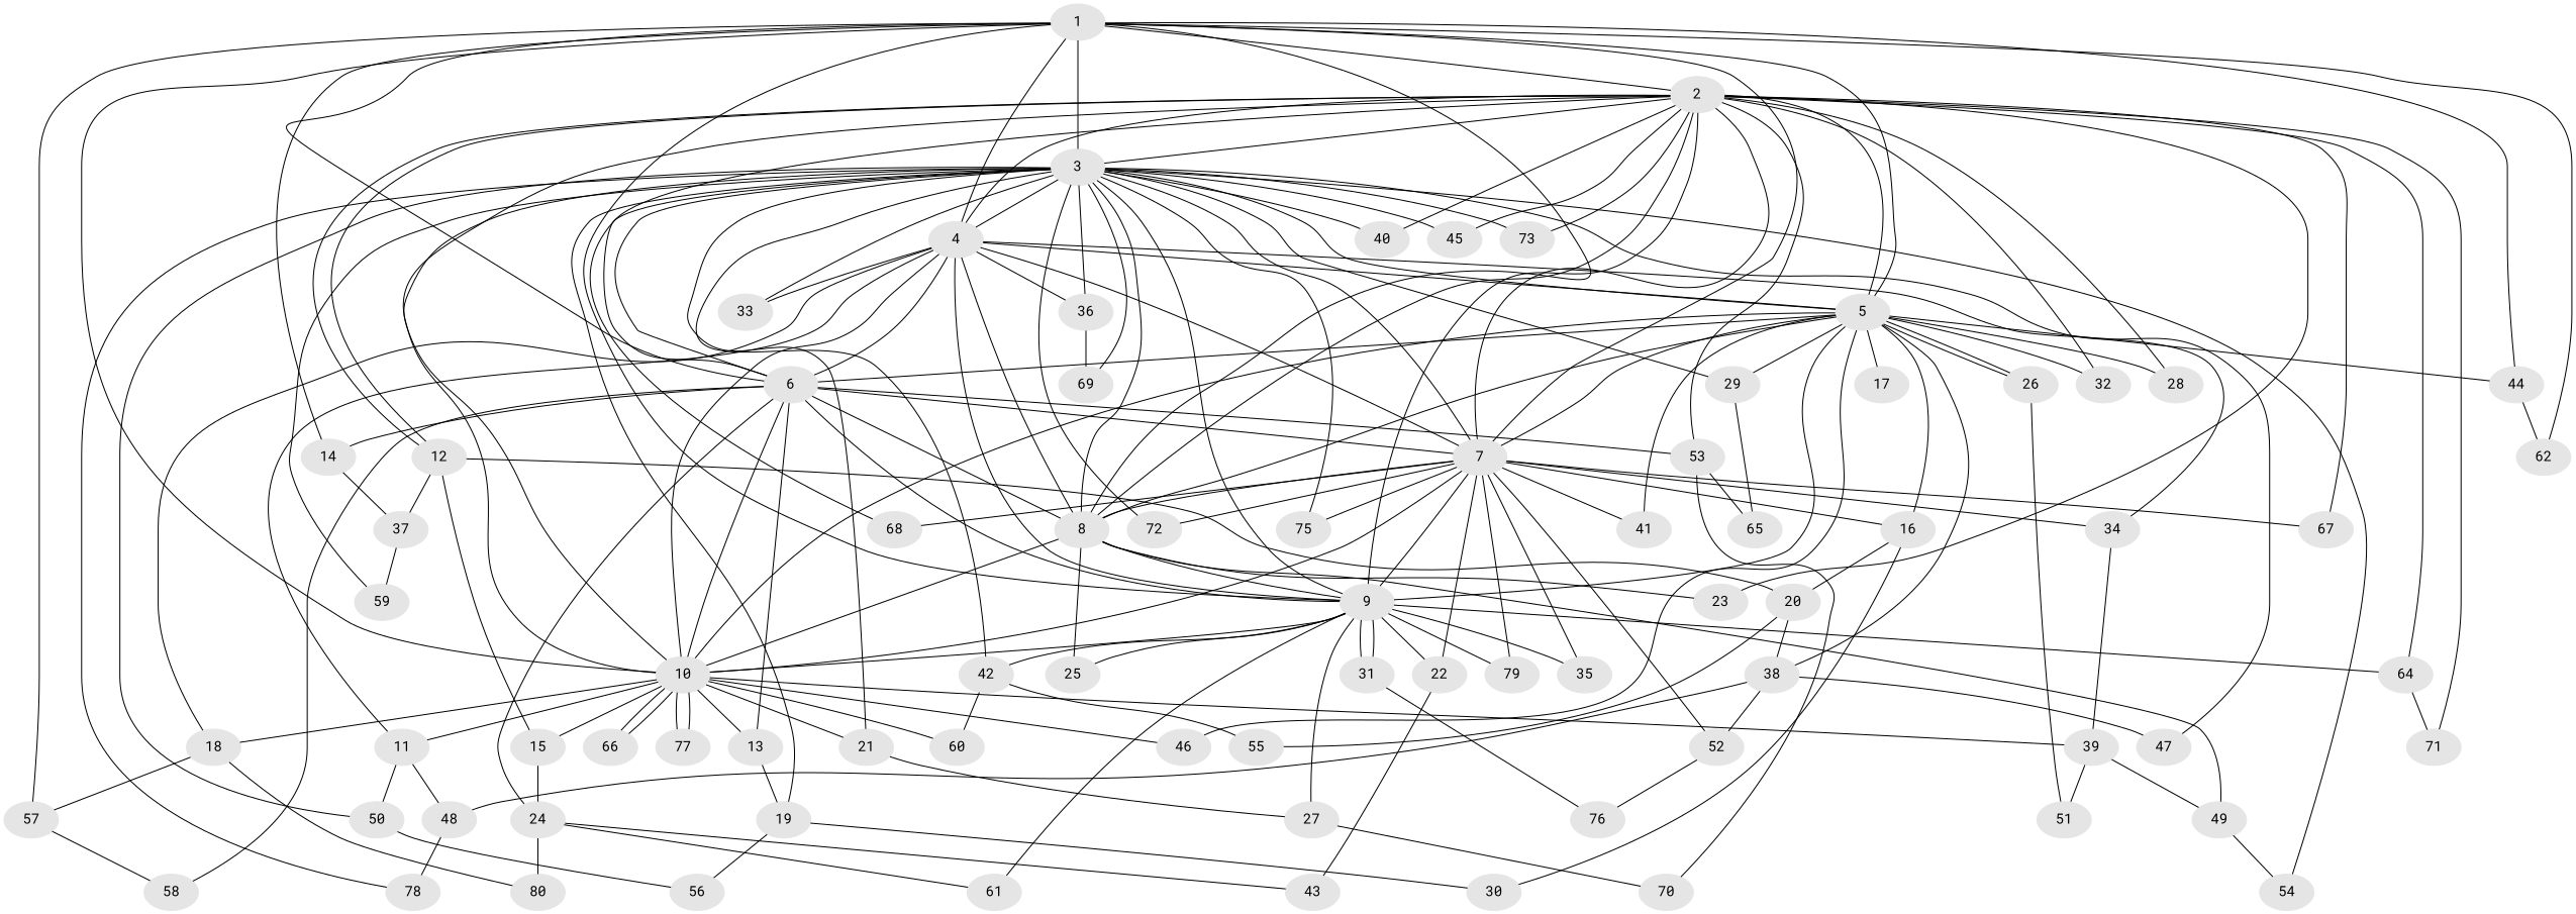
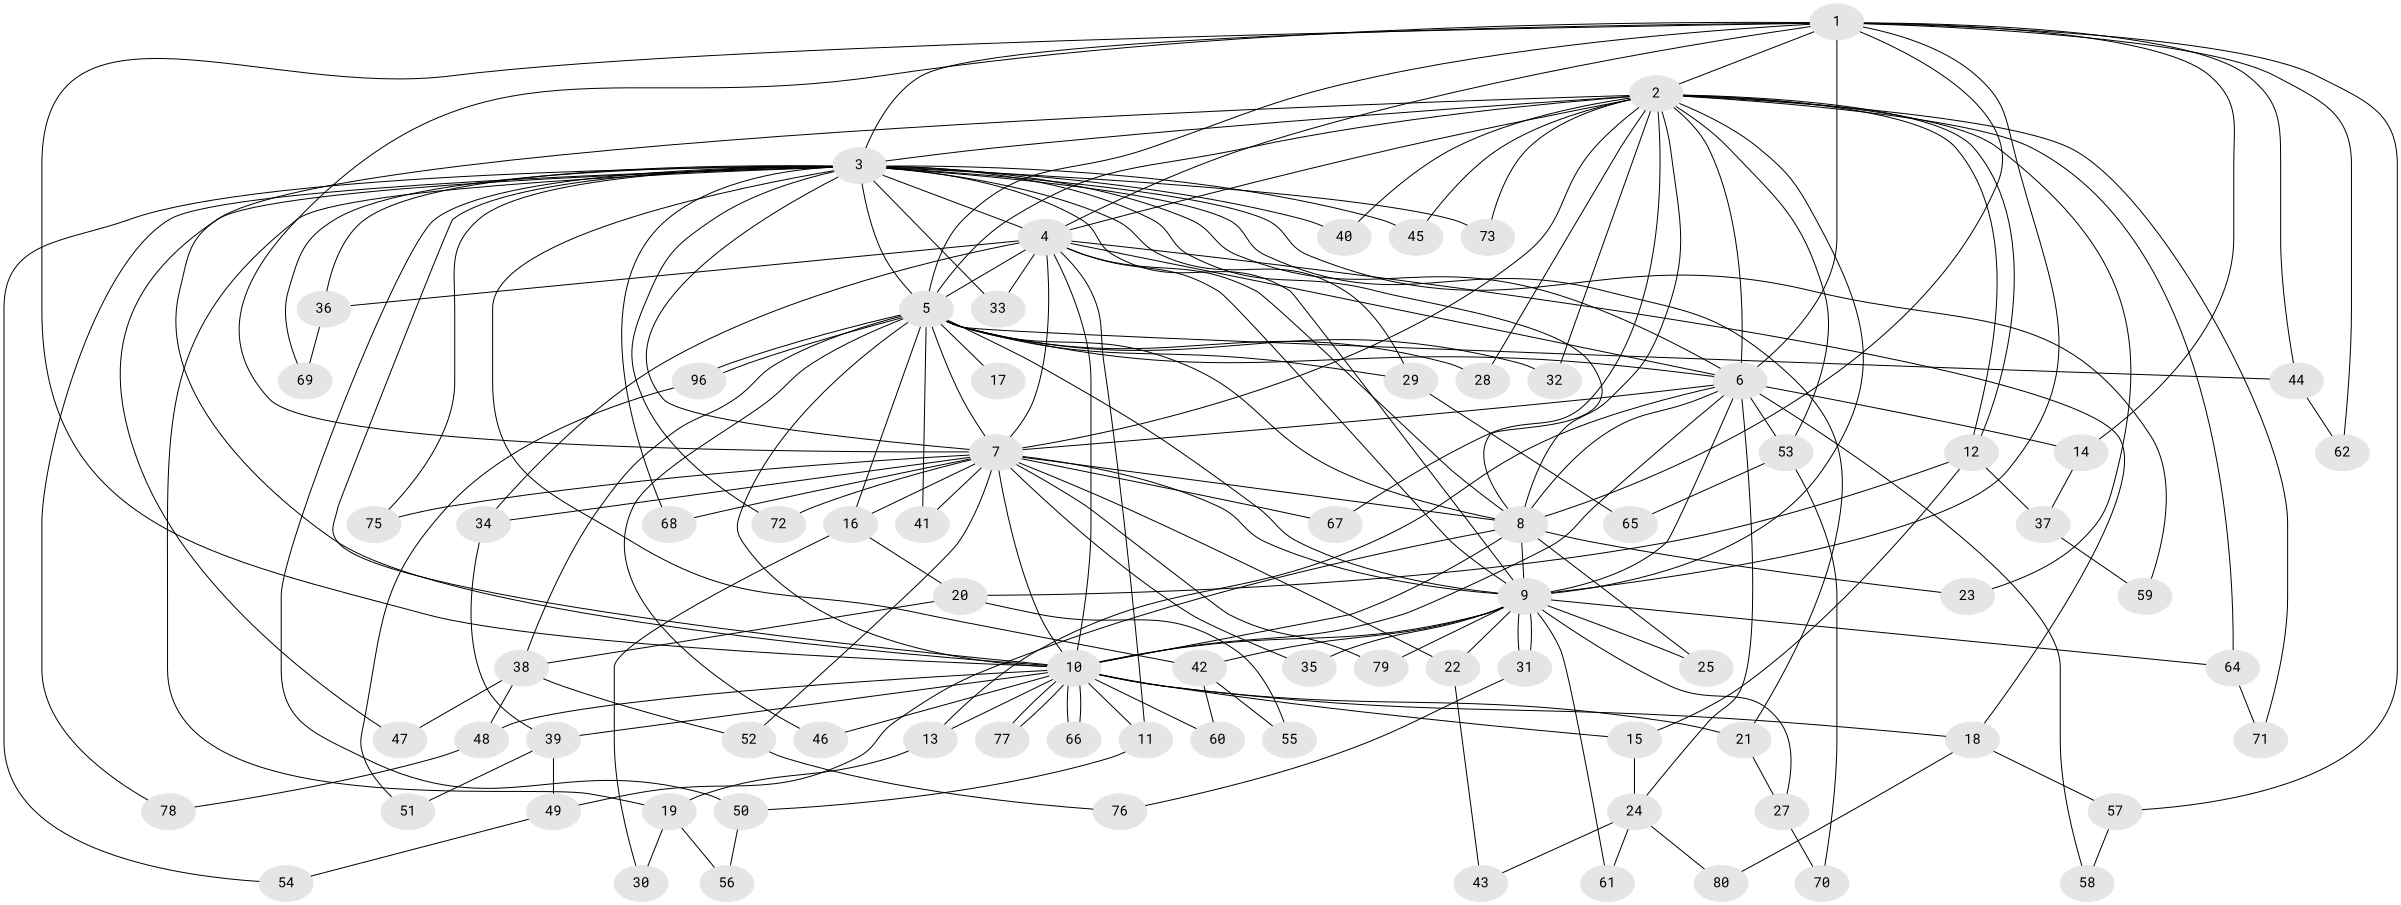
  graph {
    fontname="Roboto Mono"
    node [color=gray90 fontname="Roboto Mono" style=filled]
    edge [fontname="Roboto Mono"]
    1
    2
    3
    4
    5
    6
    7
    8
    9
    10
    14
    44
    62
    57
    12
    23
    28
    32
    40
    45
    53
    64
    67
    71
    73
    19
    21
    29
    33
    36
    42
    47
    50
    54
    59
    68
    69
    72
    75
    78
    11
    18
    34
    16
    17
-   26
+   26 [label=96]
    38
    41
    46
    13
    24
    58
    22
    35
    52
    79
    25
    49
    27
    31
    61
    15
    39
    48
    60
    66
    77
    37
    20
    70
    65
    30
    56
    55
    80
    51
    43
    76
    1 -- 2
    1 -- 3
    1 -- 4
    1 -- 5
    1 -- 6
    1 -- 7
    1 -- 8
    1 -- 9
    1 -- 10
    1 -- 14
    1 -- 44
    1 -- 62
    1 -- 57
    2 -- 3
    2 -- 4
    2 -- 5
    2 -- 6
    2 -- 7
    2 -- 8
    2 -- 9
    2 -- 10
    2 -- 12
    2 -- 12
    2 -- 23
    2 -- 28
    2 -- 32
    2 -- 40
    2 -- 45
    2 -- 53
    2 -- 64
    2 -- 67
    2 -- 71
    2 -- 73
    3 -- 4
    3 -- 5
    3 -- 6
    3 -- 7
    3 -- 8
    3 -- 9
    3 -- 10
    3 -- 40
    3 -- 45
    3 -- 73
    3 -- 19
    3 -- 21
    3 -- 29
    3 -- 33
    3 -- 36
    3 -- 42
    3 -- 47
    3 -- 50
    3 -- 54
    3 -- 59
    3 -- 68
    3 -- 69
    3 -- 72
    3 -- 75
    3 -- 78
    4 -- 5
    4 -- 6
    4 -- 7
    4 -- 8
    4 -- 9
    4 -- 10
    4 -- 33
    4 -- 36
    4 -- 11
    4 -- 18
    4 -- 34
    5 -- 6
    5 -- 7
    5 -- 8
    5 -- 9
    5 -- 10
    5 -- 44
    5 -- 28
    5 -- 32
    5 -- 29
    5 -- 16
    5 -- 17
    5 -- 26
    5 -- 26
    5 -- 38
    5 -- 41
    5 -- 46
    6 -- 7
    6 -- 8
    6 -- 9
    6 -- 10
    6 -- 14
    6 -- 53
    6 -- 13
    6 -- 24
    6 -- 58
    7 -- 8
    7 -- 9
    7 -- 10
    7 -- 67
    7 -- 68
    7 -- 72
    7 -- 75
    7 -- 34
    7 -- 16
    7 -- 41
    7 -- 22
    7 -- 35
    7 -- 52
    7 -- 79
    8 -- 9
    8 -- 10
    8 -- 23
    8 -- 25
    8 -- 49
    9 -- 10
    9 -- 64
    9 -- 42
    9 -- 22
    9 -- 35
    9 -- 79
    9 -- 25
    9 -- 27
    9 -- 31
    9 -- 31
    9 -- 61
    10 -- 21
    10 -- 11
    10 -- 18
    10 -- 46
    10 -- 13
    10 -- 15
    10 -- 39
-   11 -- 48
+   10 -- 48
    10 -- 60
    10 -- 66
    10 -- 66
    10 -- 77
    10 -- 77
    14 -- 37
    44 -- 62
    57 -- 58
    12 -- 15
    12 -- 37
    12 -- 20
    53 -- 70
    53 -- 65
    64 -- 71
    19 -- 30
    19 -- 56
    21 -- 27
    29 -- 65
    36 -- 69
    42 -- 60
    42 -- 55
    50 -- 56
    11 -- 50
    18 -- 57
    18 -- 80
    34 -- 39
    16 -- 20
    16 -- 30
    26 -- 51
    38 -- 47
    38 -- 52
    38 -- 48
    13 -- 19
    24 -- 61
    24 -- 80
    24 -- 43
    22 -- 43
    52 -- 76
    49 -- 54
    27 -- 70
    31 -- 76
    15 -- 24
    39 -- 49
    39 -- 51
    48 -- 78
    37 -- 59
    20 -- 38
    20 -- 55
  }
